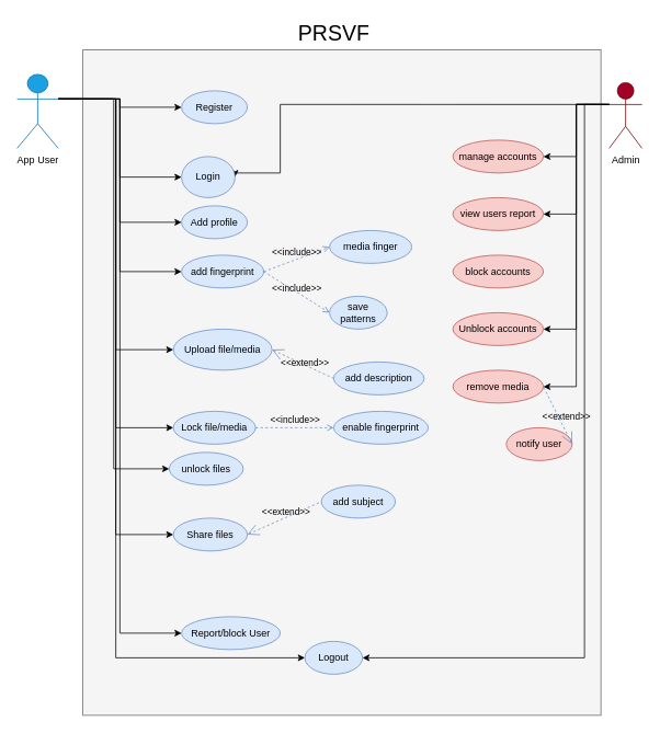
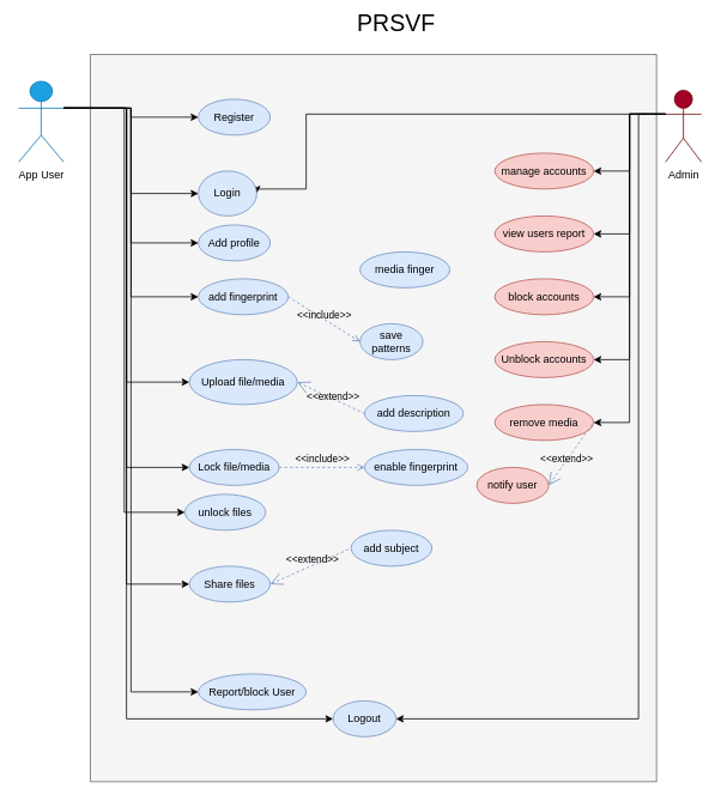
  <mxCell id="0" />
  <mxCell id="1" parent="0" />
  <mxCell id="2" value="" style="rounded=0;whiteSpace=wrap;html=1;fontSize=26;fillColor=#f5f5f5;strokeColor=#666666;fontColor=#333333;" vertex="1" parent="1"><mxGeometry x="100" y="60" width="630" height="810" as="geometry" /></mxCell>
  <mxCell id="3" style="edgeStyle=orthogonalEdgeStyle;rounded=0;orthogonalLoop=1;jettySize=auto;html=1;exitX=1;exitY=0.333;exitDx=0;exitDy=0;exitPerimeter=0;entryX=0;entryY=0.5;entryDx=0;entryDy=0;" edge="1" parent="1" source="13" target="22"><mxGeometry relative="1" as="geometry" /></mxCell>
  <mxCell id="4" style="edgeStyle=orthogonalEdgeStyle;rounded=0;orthogonalLoop=1;jettySize=auto;html=1;exitX=1;exitY=0.333;exitDx=0;exitDy=0;exitPerimeter=0;entryX=0;entryY=0.5;entryDx=0;entryDy=0;" edge="1" parent="1" source="13" target="23"><mxGeometry relative="1" as="geometry" /></mxCell>
  <mxCell id="5" style="edgeStyle=orthogonalEdgeStyle;rounded=0;orthogonalLoop=1;jettySize=auto;html=1;exitX=1;exitY=0.333;exitDx=0;exitDy=0;exitPerimeter=0;entryX=0;entryY=0.5;entryDx=0;entryDy=0;" edge="1" parent="1" source="13" target="24"><mxGeometry relative="1" as="geometry" /></mxCell>
  <mxCell id="6" style="edgeStyle=orthogonalEdgeStyle;rounded=0;orthogonalLoop=1;jettySize=auto;html=1;exitX=1;exitY=0.333;exitDx=0;exitDy=0;exitPerimeter=0;entryX=0;entryY=0.5;entryDx=0;entryDy=0;" edge="1" parent="1" source="13" target="32"><mxGeometry relative="1" as="geometry" /></mxCell>
  <mxCell id="7" style="edgeStyle=orthogonalEdgeStyle;rounded=0;orthogonalLoop=1;jettySize=auto;html=1;exitX=1;exitY=0.333;exitDx=0;exitDy=0;exitPerimeter=0;entryX=0;entryY=0.5;entryDx=0;entryDy=0;" edge="1" parent="1" source="13" target="35"><mxGeometry relative="1" as="geometry" /></mxCell>
  <mxCell id="8" style="edgeStyle=orthogonalEdgeStyle;rounded=0;orthogonalLoop=1;jettySize=auto;html=1;exitX=1;exitY=0.333;exitDx=0;exitDy=0;exitPerimeter=0;entryX=0;entryY=0.5;entryDx=0;entryDy=0;fontSize=26;" edge="1" parent="1" source="13" target="37"><mxGeometry relative="1" as="geometry" /></mxCell>
  <mxCell id="9" style="edgeStyle=orthogonalEdgeStyle;rounded=0;orthogonalLoop=1;jettySize=auto;html=1;exitX=1;exitY=0.333;exitDx=0;exitDy=0;exitPerimeter=0;entryX=0;entryY=0.5;entryDx=0;entryDy=0;fontSize=26;" edge="1" parent="1" source="13" target="29"><mxGeometry relative="1" as="geometry" /></mxCell>
  <mxCell id="10" style="edgeStyle=orthogonalEdgeStyle;rounded=0;orthogonalLoop=1;jettySize=auto;html=1;exitX=1;exitY=0.333;exitDx=0;exitDy=0;exitPerimeter=0;entryX=0;entryY=0.5;entryDx=0;entryDy=0;fontSize=26;" edge="1" parent="1" source="13" target="40"><mxGeometry relative="1" as="geometry" /></mxCell>
  <mxCell id="11" style="edgeStyle=orthogonalEdgeStyle;rounded=0;orthogonalLoop=1;jettySize=auto;html=1;exitX=1;exitY=0.333;exitDx=0;exitDy=0;exitPerimeter=0;entryX=0;entryY=0.5;entryDx=0;entryDy=0;fontSize=26;" edge="1" parent="1" source="13" target="41"><mxGeometry relative="1" as="geometry"><Array as="points"><mxPoint x="140" y="120" /><mxPoint x="140" y="800" /></Array></mxGeometry></mxCell>
  <mxCell id="12" style="edgeStyle=orthogonalEdgeStyle;rounded=0;orthogonalLoop=1;jettySize=auto;html=1;exitX=1;exitY=0.333;exitDx=0;exitDy=0;exitPerimeter=0;entryX=0;entryY=0.5;entryDx=0;entryDy=0;fontSize=26;" edge="1" parent="1" source="13" target="43"><mxGeometry relative="1" as="geometry" /></mxCell>
  <mxCell id="13" value="&lt;font color=&quot;#000000&quot;&gt;App User&lt;/font&gt;" style="shape=umlActor;verticalLabelPosition=bottom;verticalAlign=top;html=1;outlineConnect=0;fillColor=#1ba1e2;fontColor=#ffffff;strokeColor=#006EAF;" vertex="1" parent="1"><mxGeometry x="20" y="90" width="50" height="90" as="geometry" /></mxCell>
  <mxCell id="14" style="edgeStyle=orthogonalEdgeStyle;rounded=0;orthogonalLoop=1;jettySize=auto;html=1;exitX=0;exitY=0.333;exitDx=0;exitDy=0;exitPerimeter=0;entryX=1;entryY=0.5;entryDx=0;entryDy=0;" edge="1" parent="1" source="21" target="23"><mxGeometry relative="1" as="geometry"><Array as="points"><mxPoint x="340" y="127" /><mxPoint x="340" y="210" /></Array></mxGeometry></mxCell>
  <mxCell id="15" style="edgeStyle=orthogonalEdgeStyle;rounded=0;orthogonalLoop=1;jettySize=auto;html=1;exitX=0;exitY=0.333;exitDx=0;exitDy=0;exitPerimeter=0;entryX=1;entryY=0.5;entryDx=0;entryDy=0;fontSize=26;" edge="1" parent="1" source="21" target="41"><mxGeometry relative="1" as="geometry"><Array as="points"><mxPoint x="710" y="127" /><mxPoint x="710" y="800" /></Array></mxGeometry></mxCell>
  <mxCell id="16" style="edgeStyle=orthogonalEdgeStyle;rounded=0;orthogonalLoop=1;jettySize=auto;html=1;exitX=0;exitY=0.333;exitDx=0;exitDy=0;exitPerimeter=0;entryX=1;entryY=0.5;entryDx=0;entryDy=0;fontSize=26;" edge="1" parent="1" source="21" target="42"><mxGeometry relative="1" as="geometry" /></mxCell>
  <mxCell id="17" style="edgeStyle=orthogonalEdgeStyle;rounded=0;orthogonalLoop=1;jettySize=auto;html=1;exitX=0;exitY=0.333;exitDx=0;exitDy=0;exitPerimeter=0;entryX=1;entryY=0.5;entryDx=0;entryDy=0;fontSize=26;" edge="1" parent="1" source="21" target="44"><mxGeometry relative="1" as="geometry" /></mxCell>
+ <mxCell id="18" style="edgeStyle=orthogonalEdgeStyle;rounded=0;orthogonalLoop=1;jettySize=auto;html=1;exitX=0;exitY=0.333;exitDx=0;exitDy=0;exitPerimeter=0;entryX=1;entryY=0.5;entryDx=0;entryDy=0;fontSize=26;" edge="1" parent="1" source="21" target="45"><mxGeometry relative="1" as="geometry" /></mxCell>
  <mxCell id="19" style="edgeStyle=orthogonalEdgeStyle;rounded=0;orthogonalLoop=1;jettySize=auto;html=1;exitX=0;exitY=0.333;exitDx=0;exitDy=0;exitPerimeter=0;entryX=1;entryY=0.5;entryDx=0;entryDy=0;fontSize=26;" edge="1" parent="1" source="21" target="46"><mxGeometry relative="1" as="geometry" /></mxCell>
  <mxCell id="20" style="edgeStyle=orthogonalEdgeStyle;rounded=0;orthogonalLoop=1;jettySize=auto;html=1;exitX=0;exitY=0.333;exitDx=0;exitDy=0;exitPerimeter=0;entryX=1;entryY=0.5;entryDx=0;entryDy=0;fontSize=26;fontColor=#000000;" edge="1" parent="1" source="21" target="47"><mxGeometry relative="1" as="geometry" /></mxCell>
  <mxCell id="21" value="&lt;font color=&quot;#000000&quot;&gt;Admin&lt;/font&gt;" style="shape=umlActor;verticalLabelPosition=bottom;verticalAlign=top;html=1;outlineConnect=0;fillColor=#a20025;fontColor=#ffffff;strokeColor=#6F0000;" vertex="1" parent="1"><mxGeometry x="740" y="100" width="40" height="80" as="geometry" /></mxCell>
  <mxCell id="22" value="Register" style="ellipse;whiteSpace=wrap;html=1;fillColor=#dae8fc;strokeColor=#6c8ebf;" vertex="1" parent="1"><mxGeometry x="220" y="110" width="80" height="40" as="geometry" /></mxCell>
  <mxCell id="23" value="Login" style="ellipse;whiteSpace=wrap;html=1;fillColor=#dae8fc;strokeColor=#6c8ebf;" vertex="1" parent="1"><mxGeometry x="220" y="190" width="65" height="50" as="geometry" /></mxCell>
  <mxCell id="24" value="add fingerprint" style="ellipse;whiteSpace=wrap;html=1;fillColor=#dae8fc;strokeColor=#6c8ebf;" vertex="1" parent="1"><mxGeometry x="220" y="310" width="100" height="40" as="geometry" /></mxCell>
  <mxCell id="25" value="media finger" style="ellipse;whiteSpace=wrap;html=1;fillColor=#dae8fc;strokeColor=#6c8ebf;" vertex="1" parent="1"><mxGeometry x="400" y="280" width="100" height="40" as="geometry" /></mxCell>
  <mxCell id="26" value="save patterns" style="ellipse;whiteSpace=wrap;html=1;fillColor=#dae8fc;strokeColor=#6c8ebf;" vertex="1" parent="1"><mxGeometry x="400" y="360" width="70" height="40" as="geometry" /></mxCell>
- <mxCell id="27" value="&amp;lt;&amp;lt;include&amp;gt;&amp;gt;" style="html=1;verticalAlign=bottom;labelBackgroundColor=none;endArrow=open;endFill=0;dashed=1;rounded=0;entryX=0;entryY=0.5;entryDx=0;entryDy=0;exitX=1;exitY=0.5;exitDx=0;exitDy=0;fillColor=#dae8fc;strokeColor=#6c8ebf;" edge="1" parent="1" source="24" target="25"><mxGeometry width="160" relative="1" as="geometry"><mxPoint x="210" y="350" as="sourcePoint" /><mxPoint x="370" y="350" as="targetPoint" /></mxGeometry></mxCell>
  <mxCell id="28" value="&amp;lt;&amp;lt;include&amp;gt;&amp;gt;" style="html=1;verticalAlign=bottom;labelBackgroundColor=none;endArrow=open;endFill=0;dashed=1;rounded=0;entryX=0;entryY=0.5;entryDx=0;entryDy=0;exitX=1;exitY=0.5;exitDx=0;exitDy=0;fillColor=#dae8fc;strokeColor=#6c8ebf;" edge="1" parent="1" source="24" target="26"><mxGeometry x="0.056" y="-4" width="160" relative="1" as="geometry"><mxPoint x="310" y="410" as="sourcePoint" /><mxPoint x="390" y="380" as="targetPoint" /><mxPoint as="offset" /></mxGeometry></mxCell>
  <mxCell id="29" value="Upload file/media" style="ellipse;whiteSpace=wrap;html=1;fillColor=#dae8fc;strokeColor=#6c8ebf;" vertex="1" parent="1"><mxGeometry x="210" y="400" width="120" height="50" as="geometry" /></mxCell>
  <mxCell id="30" value="add description" style="ellipse;whiteSpace=wrap;html=1;fillColor=#dae8fc;strokeColor=#6c8ebf;" vertex="1" parent="1"><mxGeometry x="405" y="440" width="110" height="40" as="geometry" /></mxCell>
  <mxCell id="31" value="&amp;lt;&amp;lt;extend&amp;gt;&amp;gt;" style="edgeStyle=none;html=1;startArrow=open;endArrow=none;startSize=12;verticalAlign=bottom;dashed=1;labelBackgroundColor=none;rounded=0;entryX=0;entryY=0.5;entryDx=0;entryDy=0;exitX=1;exitY=0.5;exitDx=0;exitDy=0;fillColor=#dae8fc;strokeColor=#6c8ebf;" edge="1" parent="1" source="29" target="30"><mxGeometry x="0.131" y="-6" width="160" relative="1" as="geometry"><mxPoint x="290" y="560" as="sourcePoint" /><mxPoint x="450" y="560" as="targetPoint" /><mxPoint as="offset" /></mxGeometry></mxCell>
  <mxCell id="32" value="Lock file/media" style="ellipse;whiteSpace=wrap;html=1;fillColor=#dae8fc;strokeColor=#6c8ebf;" vertex="1" parent="1"><mxGeometry x="210" y="500" width="100" height="40" as="geometry" /></mxCell>
  <mxCell id="33" value="enable fingerprint" style="ellipse;whiteSpace=wrap;html=1;fillColor=#dae8fc;strokeColor=#6c8ebf;" vertex="1" parent="1"><mxGeometry x="405" y="500" width="115" height="40" as="geometry" /></mxCell>
  <mxCell id="34" value="&amp;lt;&amp;lt;include&amp;gt;&amp;gt;" style="html=1;verticalAlign=bottom;labelBackgroundColor=none;endArrow=open;endFill=0;dashed=1;rounded=0;entryX=0;entryY=0.5;entryDx=0;entryDy=0;exitX=1;exitY=0.5;exitDx=0;exitDy=0;fillColor=#dae8fc;strokeColor=#6c8ebf;" edge="1" parent="1" source="32" target="33"><mxGeometry width="160" relative="1" as="geometry"><mxPoint x="300" y="590" as="sourcePoint" /><mxPoint x="380" y="560" as="targetPoint" /></mxGeometry></mxCell>
  <mxCell id="35" value="Share files" style="ellipse;whiteSpace=wrap;html=1;fillColor=#dae8fc;strokeColor=#6c8ebf;" vertex="1" parent="1"><mxGeometry x="210" y="630" width="90" height="40" as="geometry" /></mxCell>
- <mxCell id="36" value="PRSVF" style="text;html=1;align=center;verticalAlign=middle;resizable=0;points=[];autosize=1;strokeColor=none;fillColor=none;fontSize=26;" vertex="1" parent="1"><mxGeometry x="355" width="100" height="40" as="geometry" y="20" /></mxCell>
+ <mxCell id="36" value="PRSVF" style="text;html=1;align=center;verticalAlign=middle;resizable=0;points=[];autosize=1;strokeColor=none;fillColor=none;fontSize=26;" vertex="1" parent="1"><mxGeometry x="390" y="5" width="100" height="40" as="geometry" /></mxCell>
  <mxCell id="37" value="unlock files" style="ellipse;whiteSpace=wrap;html=1;fillColor=#dae8fc;strokeColor=#6c8ebf;" vertex="1" parent="1"><mxGeometry x="205" y="550" width="90" height="40" as="geometry" /></mxCell>
  <mxCell id="38" value="add subject" style="ellipse;whiteSpace=wrap;html=1;fillColor=#dae8fc;strokeColor=#6c8ebf;" vertex="1" parent="1"><mxGeometry x="390" y="590" width="90" height="40" as="geometry" /></mxCell>
  <mxCell id="39" value="&amp;lt;&amp;lt;extend&amp;gt;&amp;gt;" style="edgeStyle=none;html=1;startArrow=open;endArrow=none;startSize=12;verticalAlign=bottom;dashed=1;labelBackgroundColor=none;rounded=0;entryX=0;entryY=0.5;entryDx=0;entryDy=0;exitX=1;exitY=0.5;exitDx=0;exitDy=0;fillColor=#dae8fc;strokeColor=#6c8ebf;" edge="1" parent="1" source="35" target="38"><mxGeometry x="0.027" y="-2" width="160" relative="1" as="geometry"><mxPoint x="330" y="553" as="sourcePoint" /><mxPoint x="405" y="588" as="targetPoint" /><mxPoint as="offset" /></mxGeometry></mxCell>
  <mxCell id="40" value="Add profile" style="ellipse;whiteSpace=wrap;html=1;fillColor=#dae8fc;strokeColor=#6c8ebf;" vertex="1" parent="1"><mxGeometry x="220" y="250" width="80" height="40" as="geometry" /></mxCell>
  <mxCell id="41" value="Logout" style="ellipse;whiteSpace=wrap;html=1;fillColor=#dae8fc;strokeColor=#6c8ebf;" vertex="1" parent="1"><mxGeometry x="370" y="780" width="70" height="40" as="geometry" /></mxCell>
  <mxCell id="42" value="manage accounts" style="ellipse;whiteSpace=wrap;html=1;fillColor=#f8cecc;strokeColor=#b85450;" vertex="1" parent="1"><mxGeometry x="550" y="170" width="110" height="40" as="geometry" /></mxCell>
  <mxCell id="43" value="Report/block User" style="ellipse;whiteSpace=wrap;html=1;fillColor=#dae8fc;strokeColor=#6c8ebf;" vertex="1" parent="1"><mxGeometry x="220" y="750" width="120" height="40" as="geometry" /></mxCell>
  <mxCell id="44" value="view users report" style="ellipse;whiteSpace=wrap;html=1;fillColor=#f8cecc;strokeColor=#b85450;" vertex="1" parent="1"><mxGeometry x="550" y="240" width="110" height="40" as="geometry" /></mxCell>
  <mxCell id="45" value="block accounts" style="ellipse;whiteSpace=wrap;html=1;fillColor=#f8cecc;strokeColor=#b85450;" vertex="1" parent="1"><mxGeometry x="550" y="310" width="110" height="40" as="geometry" /></mxCell>
  <mxCell id="46" value="Unblock accounts" style="ellipse;whiteSpace=wrap;html=1;fillColor=#f8cecc;strokeColor=#b85450;" vertex="1" parent="1"><mxGeometry x="550" y="380" width="110" height="40" as="geometry" /></mxCell>
  <mxCell id="47" value="remove media" style="ellipse;whiteSpace=wrap;html=1;fillColor=#f8cecc;strokeColor=#b85450;" vertex="1" parent="1"><mxGeometry x="550" y="450" width="110" height="40" as="geometry" /></mxCell>
- <mxCell id="48" value="notify user" style="ellipse;whiteSpace=wrap;html=1;fillColor=#f8cecc;strokeColor=#b85450;" vertex="1" parent="1"><mxGeometry x="615" y="520" width="80" height="40" as="geometry" /></mxCell>
+ <mxCell id="48" value="notify user" style="ellipse;whiteSpace=wrap;html=1;fillColor=#f8cecc;strokeColor=#b85450;" vertex="1" parent="1"><mxGeometry x="530" y="520" width="80" height="40" as="geometry" /></mxCell>
  <mxCell id="49" value="&amp;lt;&amp;lt;extend&amp;gt;&amp;gt;" style="edgeStyle=none;html=1;startArrow=open;endArrow=none;startSize=12;verticalAlign=bottom;dashed=1;labelBackgroundColor=none;rounded=0;entryX=1;entryY=0.5;entryDx=0;entryDy=0;exitX=1;exitY=0.5;exitDx=0;exitDy=0;fillColor=#dae8fc;strokeColor=#6c8ebf;" edge="1" parent="1" source="48" target="47"><mxGeometry x="-0.351" y="-5" width="160" relative="1" as="geometry"><mxPoint x="310" y="660" as="sourcePoint" /><mxPoint x="400" y="620" as="targetPoint" /><mxPoint as="offset" /></mxGeometry></mxCell>
